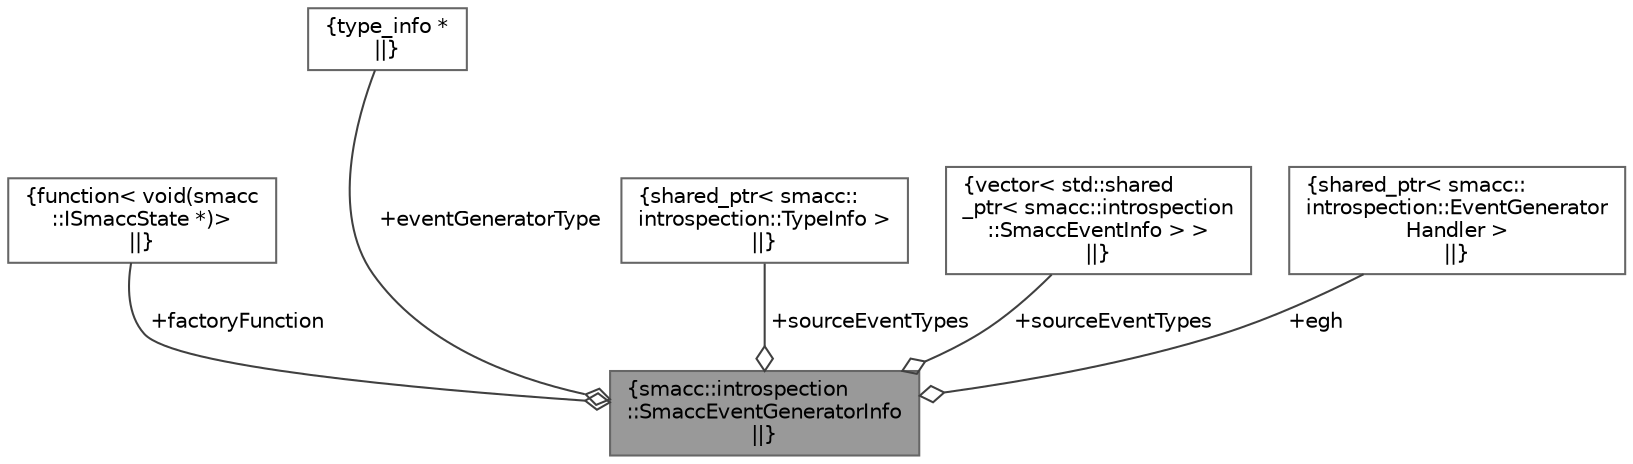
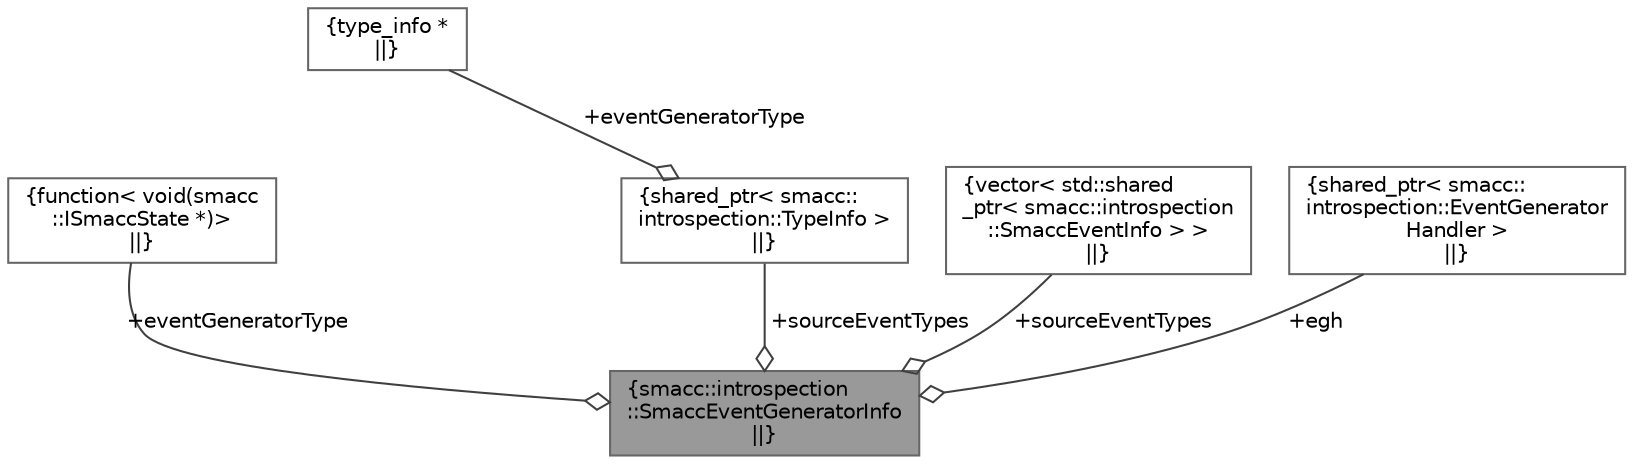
  digraph {
    node [color=gray40 fillcolor=white fontname=Helvetica fontsize=10 shape=box style=filled]
    edge [arrowhead=odiamond color=grey25 fontname=Helvetica fontsize=10 labelfontname=Helvetica labelfontsize=10 style=solid]
    n1 [fillcolor=grey60 fontcolor=black height=0.2 label="{smacc::introspection\l::SmaccEventGeneratorInfo\n||}" width=0.4]
    n2 [height=0.2 label="{function\< void(smacc\l::ISmaccState *)\>\n||}" width=0.4]
    n3 [height=0.2 label="{type_info *\n||}" width=0.4]
    n4 [height=0.2 label="{shared_ptr\< smacc::\lintrospection::TypeInfo \>\n||}" width=0.4]
    n5 [height=0.2 label="{vector\< std::shared\l_ptr\< smacc::introspection\l::SmaccEventInfo \> \>\n||}" width=0.4]
    n6 [height=0.2 label="{shared_ptr\< smacc::\lintrospection::EventGenerator\lHandler \>\n||}" width=0.4]
-   n2 -> n1 [label=" +factoryFunction"]
-   n3 -> n1 [label=" +eventGeneratorType"]
+   n2 -> n1 [label=" +eventGeneratorType"]
+   n3 -> n4 [label=" +eventGeneratorType"]
    n4 -> n1 [label=" +sourceEventTypes"]
    n5 -> n1 [label=" +sourceEventTypes"]
    n6 -> n1 [label=" +egh"]
  }
